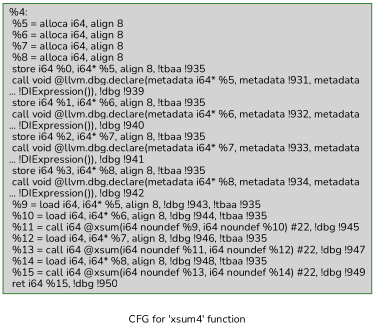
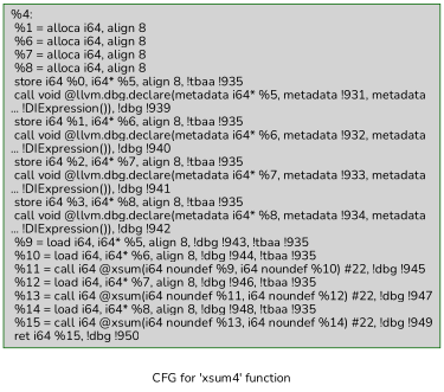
  digraph {
    label="CFG for 'xsum4' function"
    rankdir=LR
    fontname=Nunito
-   n1 [color=darkgreen fillcolor=lightgrey label="{%4:\l  %5 = alloca i64, align 8\l  %6 = alloca i64, align 8\l  %7 = alloca i64, align 8\l  %8 = alloca i64, align 8\l  store i64 %0, i64* %5, align 8, !tbaa !935\l  call void @llvm.dbg.declare(metadata i64* %5, metadata !931, metadata\l... !DIExpression()), !dbg !939\l  store i64 %1, i64* %6, align 8, !tbaa !935\l  call void @llvm.dbg.declare(metadata i64* %6, metadata !932, metadata\l... !DIExpression()), !dbg !940\l  store i64 %2, i64* %7, align 8, !tbaa !935\l  call void @llvm.dbg.declare(metadata i64* %7, metadata !933, metadata\l... !DIExpression()), !dbg !941\l  store i64 %3, i64* %8, align 8, !tbaa !935\l  call void @llvm.dbg.declare(metadata i64* %8, metadata !934, metadata\l... !DIExpression()), !dbg !942\l  %9 = load i64, i64* %5, align 8, !dbg !943, !tbaa !935\l  %10 = load i64, i64* %6, align 8, !dbg !944, !tbaa !935\l  %11 = call i64 @xsum(i64 noundef %9, i64 noundef %10) #22, !dbg !945\l  %12 = load i64, i64* %7, align 8, !dbg !946, !tbaa !935\l  %13 = call i64 @xsum(i64 noundef %11, i64 noundef %12) #22, !dbg !947\l  %14 = load i64, i64* %8, align 8, !dbg !948, !tbaa !935\l  %15 = call i64 @xsum(i64 noundef %13, i64 noundef %14) #22, !dbg !949\l  ret i64 %15, !dbg !950\l}" shape=record style=filled fontname=Nunito]
+   n1 [color=darkgreen fillcolor=lightgrey label="{%4:\l  %1 = alloca i64, align 8\l  %6 = alloca i64, align 8\l  %7 = alloca i64, align 8\l  %8 = alloca i64, align 8\l  store i64 %0, i64* %5, align 8, !tbaa !935\l  call void @llvm.dbg.declare(metadata i64* %5, metadata !931, metadata\l... !DIExpression()), !dbg !939\l  store i64 %1, i64* %6, align 8, !tbaa !935\l  call void @llvm.dbg.declare(metadata i64* %6, metadata !932, metadata\l... !DIExpression()), !dbg !940\l  store i64 %2, i64* %7, align 8, !tbaa !935\l  call void @llvm.dbg.declare(metadata i64* %7, metadata !933, metadata\l... !DIExpression()), !dbg !941\l  store i64 %3, i64* %8, align 8, !tbaa !935\l  call void @llvm.dbg.declare(metadata i64* %8, metadata !934, metadata\l... !DIExpression()), !dbg !942\l  %9 = load i64, i64* %5, align 8, !dbg !943, !tbaa !935\l  %10 = load i64, i64* %6, align 8, !dbg !944, !tbaa !935\l  %11 = call i64 @xsum(i64 noundef %9, i64 noundef %10) #22, !dbg !945\l  %12 = load i64, i64* %7, align 8, !dbg !946, !tbaa !935\l  %13 = call i64 @xsum(i64 noundef %11, i64 noundef %12) #22, !dbg !947\l  %14 = load i64, i64* %8, align 8, !dbg !948, !tbaa !935\l  %15 = call i64 @xsum(i64 noundef %13, i64 noundef %14) #22, !dbg !949\l  ret i64 %15, !dbg !950\l}" shape=record style=filled fontname=Nunito]
  }
